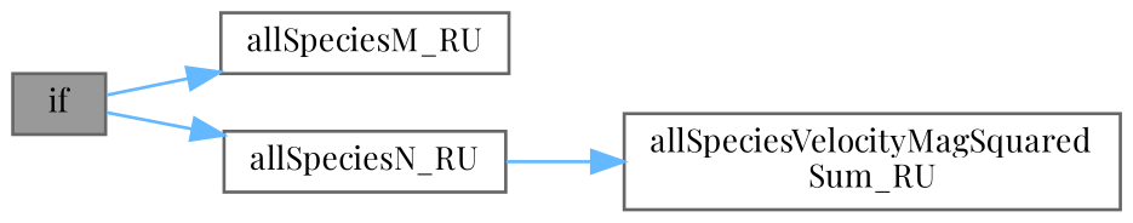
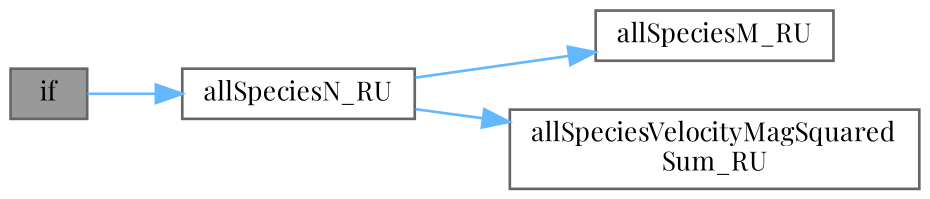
  digraph {
    fontname="Playfair Display"
    rankdir=LR
    node [color=grey40 fillcolor=white fontname="Playfair Display" fontsize=10 shape=box style=filled]
    edge [color=steelblue1 fontname="Playfair Display" fontsize=10 labelfontname=Helvetica labelfontsize=10 style=solid]
    n1 [color=gray40 fillcolor=grey60 fontcolor=black height=0.2 label=if width=0.4]
    n2 [height=0.2 label=allSpeciesM_RU width=0.4]
    n3 [height=0.2 label=allSpeciesN_RU width=0.4]
    n4 [height=0.2 label="allSpeciesVelocityMagSquared\lSum_RU" width=0.4]
-   n1 -> n2
+   n3 -> n2
    n1 -> n3
    n3 -> n4
  }
